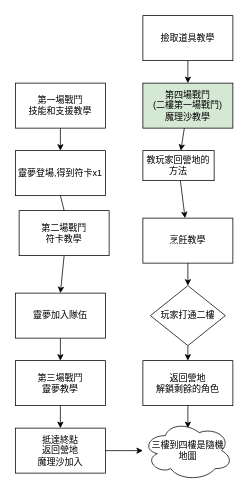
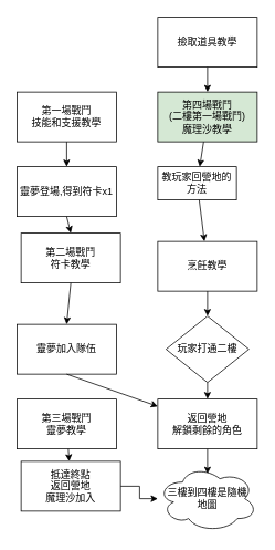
  <mxCell id="0" />
  <mxCell id="1" parent="0" />
  <mxCell id="2" value="第一場戰鬥&lt;div&gt;技能和支援教學&lt;/div&gt;" style="rounded=0;whiteSpace=wrap;html=1;" vertex="1" parent="1"><mxGeometry x="20" y="110" width="120" height="60" as="geometry" /></mxCell>
  <mxCell id="3" value="靈夢登場,得到符卡x1" style="rounded=0;whiteSpace=wrap;html=1;" vertex="1" parent="1"><mxGeometry x="20" y="200" width="120" height="60" as="geometry" /></mxCell>
  <mxCell id="4" value="第二場戰鬥&lt;div&gt;符卡教學&lt;/div&gt;" style="rounded=0;whiteSpace=wrap;html=1;" vertex="1" parent="1"><mxGeometry x="25" y="280" width="120" height="60" as="geometry" /></mxCell>
  <mxCell id="5" value="靈夢加入隊伍" style="rounded=0;whiteSpace=wrap;html=1;" vertex="1" parent="1"><mxGeometry x="20" y="390" width="120" height="60" as="geometry" /></mxCell>
  <mxCell id="6" value="第三場戰鬥&lt;div&gt;靈夢教學&lt;/div&gt;" style="rounded=0;whiteSpace=wrap;html=1;" vertex="1" parent="1"><mxGeometry x="20" y="480" width="120" height="60" as="geometry" /></mxCell>
  <mxCell id="7" style="edgeStyle=elbowEdgeStyle;rounded=0;orthogonalLoop=1;jettySize=auto;html=1;exitX=1;exitY=0.5;exitDx=0;exitDy=0;" edge="1" parent="1" source="8" target="26"><mxGeometry relative="1" as="geometry" /></mxCell>
- <mxCell id="8" value="&lt;div&gt;抵達終點&lt;/div&gt;返回營地&lt;br&gt;魔理沙加入" style="rounded=0;whiteSpace=wrap;html=1;" vertex="1" parent="1"><mxGeometry x="20" y="570" width="120" height="60" as="geometry" /></mxCell>
+ <mxCell id="8" value="&lt;div&gt;抵達終點&lt;/div&gt;返回營地&lt;br&gt;魔理沙加入" style="rounded=0;whiteSpace=wrap;html=1;" vertex="1" parent="1"><mxGeometry x="25" y="555" width="120" height="60" as="geometry" /></mxCell>
  <mxCell id="9" value="第四場戰鬥&lt;div&gt;(二樓第一場戰鬥)&lt;br&gt;&lt;div&gt;魔理沙教學&lt;/div&gt;&lt;/div&gt;" style="rounded=0;whiteSpace=wrap;html=1;fillColor=#d5e8d4;" vertex="1" parent="1"><mxGeometry x="190" y="110" width="120" height="60" as="geometry" /></mxCell>
  <mxCell id="10" value="教玩家回營地的方法" style="rounded=0;whiteSpace=wrap;html=1;" vertex="1" parent="1"><mxGeometry x="190" y="200" width="95" height="40" as="geometry" /></mxCell>
  <mxCell id="11" value="烹飪教學" style="rounded=0;whiteSpace=wrap;html=1;" vertex="1" parent="1"><mxGeometry x="190" y="290" width="120" height="60" as="geometry" /></mxCell>
  <mxCell id="12" value="玩家打通二樓" style="rhombus;whiteSpace=wrap;html=1;" vertex="1" parent="1"><mxGeometry x="200" y="380" width="100" height="80" as="geometry" /></mxCell>
  <mxCell id="13" value="返回營地&lt;br&gt;解鎖剩餘的角色" style="rounded=0;whiteSpace=wrap;html=1;" vertex="1" parent="1"><mxGeometry x="190" y="480" width="120" height="60" as="geometry" /></mxCell>
  <mxCell id="14" value="" style="endArrow=classic;html=1;rounded=0;exitX=0.5;exitY=1;exitDx=0;exitDy=0;entryX=0.5;entryY=0;entryDx=0;entryDy=0;" edge="1" parent="1" source="2" target="3"><mxGeometry width="50" height="50" relative="1" as="geometry"><mxPoint x="80" y="210" as="sourcePoint" /><mxPoint x="130" y="160" as="targetPoint" /></mxGeometry></mxCell>
- <mxCell id="15" value="" style="endArrow=none;html=1;rounded=0;entryX=0.5;entryY=0;entryDx=0;entryDy=0;exitX=0.5;exitY=1;exitDx=0;exitDy=0;" edge="1" parent="1" source="3" target="4"><mxGeometry width="50" height="50" relative="1" as="geometry"><mxPoint x="90" y="260" as="sourcePoint" /><mxPoint x="60" y="290" as="targetPoint" /></mxGeometry></mxCell>
+ <mxCell id="15" value="" style="endArrow=classic;html=1;rounded=0;entryX=0.5;entryY=0;entryDx=0;entryDy=0;exitX=0.5;exitY=1;exitDx=0;exitDy=0;" edge="1" parent="1" source="3" target="4"><mxGeometry width="50" height="50" relative="1" as="geometry"><mxPoint x="90" y="260" as="sourcePoint" /><mxPoint x="60" y="290" as="targetPoint" /></mxGeometry></mxCell>
  <mxCell id="16" value="" style="endArrow=classic;html=1;rounded=0;exitX=0.5;exitY=1;exitDx=0;exitDy=0;entryX=0.5;entryY=0;entryDx=0;entryDy=0;" edge="1" parent="1" source="4" target="5"><mxGeometry width="50" height="50" relative="1" as="geometry"><mxPoint x="180" y="190" as="sourcePoint" /><mxPoint x="80" y="350" as="targetPoint" /></mxGeometry></mxCell>
- <mxCell id="17" value="" style="endArrow=classic;html=1;rounded=0;exitX=0.5;exitY=1;exitDx=0;exitDy=0;" edge="1" parent="1" source="5" target="6"><mxGeometry width="50" height="50" relative="1" as="geometry"><mxPoint x="-70" y="540" as="sourcePoint" /><mxPoint x="-20" y="490" as="targetPoint" /></mxGeometry></mxCell>
+ <mxCell id="17" value="" style="endArrow=classic;html=1;rounded=0;exitX=0.5;exitY=1;exitDx=0;exitDy=0;" edge="1" parent="1" source="5" target="13"><mxGeometry width="50" height="50" relative="1" as="geometry"><mxPoint x="-70" y="540" as="sourcePoint" /><mxPoint x="-20" y="490" as="targetPoint" /></mxGeometry></mxCell>
  <mxCell id="18" value="" style="endArrow=classic;html=1;rounded=0;" edge="1" parent="1" source="6" target="8"><mxGeometry width="50" height="50" relative="1" as="geometry"><mxPoint x="-50" y="580" as="sourcePoint" /><mxPoint x="0" y="530" as="targetPoint" /></mxGeometry></mxCell>
  <mxCell id="19" value="" style="endArrow=classic;html=1;rounded=0;" edge="1" parent="1" source="9" target="10"><mxGeometry width="50" height="50" relative="1" as="geometry"><mxPoint x="370" y="340" as="sourcePoint" /><mxPoint x="420" y="290" as="targetPoint" /></mxGeometry></mxCell>
  <mxCell id="20" value="" style="endArrow=classic;html=1;rounded=0;" edge="1" parent="1" source="10" target="11"><mxGeometry width="50" height="50" relative="1" as="geometry"><mxPoint x="350" y="270" as="sourcePoint" /><mxPoint x="400" y="220" as="targetPoint" /></mxGeometry></mxCell>
  <mxCell id="21" value="" style="endArrow=classic;html=1;rounded=0;" edge="1" parent="1" source="11" target="12"><mxGeometry width="50" height="50" relative="1" as="geometry"><mxPoint x="370" y="390" as="sourcePoint" /><mxPoint x="420" y="340" as="targetPoint" /></mxGeometry></mxCell>
  <mxCell id="22" value="" style="endArrow=classic;html=1;rounded=0;" edge="1" parent="1" source="12" target="13"><mxGeometry width="50" height="50" relative="1" as="geometry"><mxPoint x="330" y="410" as="sourcePoint" /><mxPoint x="380" y="360" as="targetPoint" /></mxGeometry></mxCell>
  <mxCell id="23" value="" style="endArrow=classic;html=1;rounded=0;" edge="1" parent="1" source="13"><mxGeometry width="50" height="50" relative="1" as="geometry"><mxPoint x="350" y="560" as="sourcePoint" /><mxPoint x="250" y="570" as="targetPoint" /></mxGeometry></mxCell>
  <mxCell id="24" value="撿取道具教學" style="rounded=0;whiteSpace=wrap;html=1;" vertex="1" parent="1"><mxGeometry x="190" y="20" width="120" height="60" as="geometry" /></mxCell>
  <mxCell id="25" value="" style="endArrow=classic;html=1;rounded=0;" edge="1" parent="1" source="24" target="9"><mxGeometry width="50" height="50" relative="1" as="geometry"><mxPoint x="360" y="70" as="sourcePoint" /><mxPoint x="410" y="20" as="targetPoint" /></mxGeometry></mxCell>
  <mxCell id="26" value="三樓到四樓是隨機地圖" style="ellipse;shape=cloud;whiteSpace=wrap;html=1;spacingLeft=0;spacing=10;" vertex="1" parent="1"><mxGeometry x="190" y="560" width="120" height="80" as="geometry" /></mxCell>
